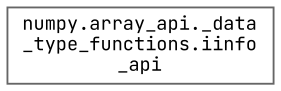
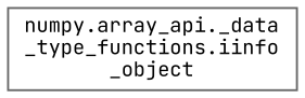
  digraph {
    rankdir=LR
    fontname="JetBrains Mono"
-   n1 [color=grey40 fillcolor=white fontname="JetBrains Mono" fontsize=10 height=0.2 label="numpy.array_api._data\l_type_functions.iinfo\l_api" shape=box style=filled width=0.4]
+   n1 [color=grey40 fillcolor=white fontname="JetBrains Mono" fontsize=10 height=0.2 label="numpy.array_api._data\l_type_functions.iinfo\l_object" shape=box style=filled width=0.4]
  }
